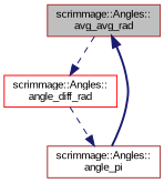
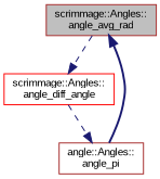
  digraph {
    fontname="Liberation Sans"
    rankdir=TB
    node [color=brown fillcolor=white fontname="Liberation Sans" fontsize=10 shape=record style=filled]
    edge [color=midnightblue fontname="Liberation Sans" fontsize=10 labelfontname=Helvetica labelfontsize=10 style=dashed]
-   n1 [fillcolor=grey75 fontcolor=black height=0.2 label="scrimmage::Angles::\lavg_avg_rad" width=0.4]
-   n2 [color=red height=0.2 label="scrimmage::Angles::\langle_diff_rad" width=0.4]
-   n3 [height=0.2 label="scrimmage::Angles::\langle_pi" width=0.4]
+   n1 [fillcolor=grey75 fontcolor=black height=0.2 label="scrimmage::Angles::\langle_avg_rad" width=0.4]
+   n2 [color=red height=0.2 label="scrimmage::Angles::\langle_diff_angle" width=0.4]
+   n3 [height=0.2 label="angle::Angles::\langle_pi" width=0.4]
    n1 -> n2
    n2 -> n3
    n3 -> n1 [style=bold]
  }
